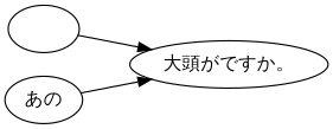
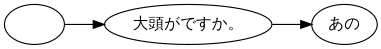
  digraph {
    rankdir=LR
    fontname=Merriweather
    node [fontname=Merriweather]
    edge [fontname=Merriweather]
    n1 [label="　"]
    n2 [label="大頭がですか。"]
    n3 [label="あの"]
    n1 -> n2
-   n3 -> n2
+   n2 -> n3
  }
